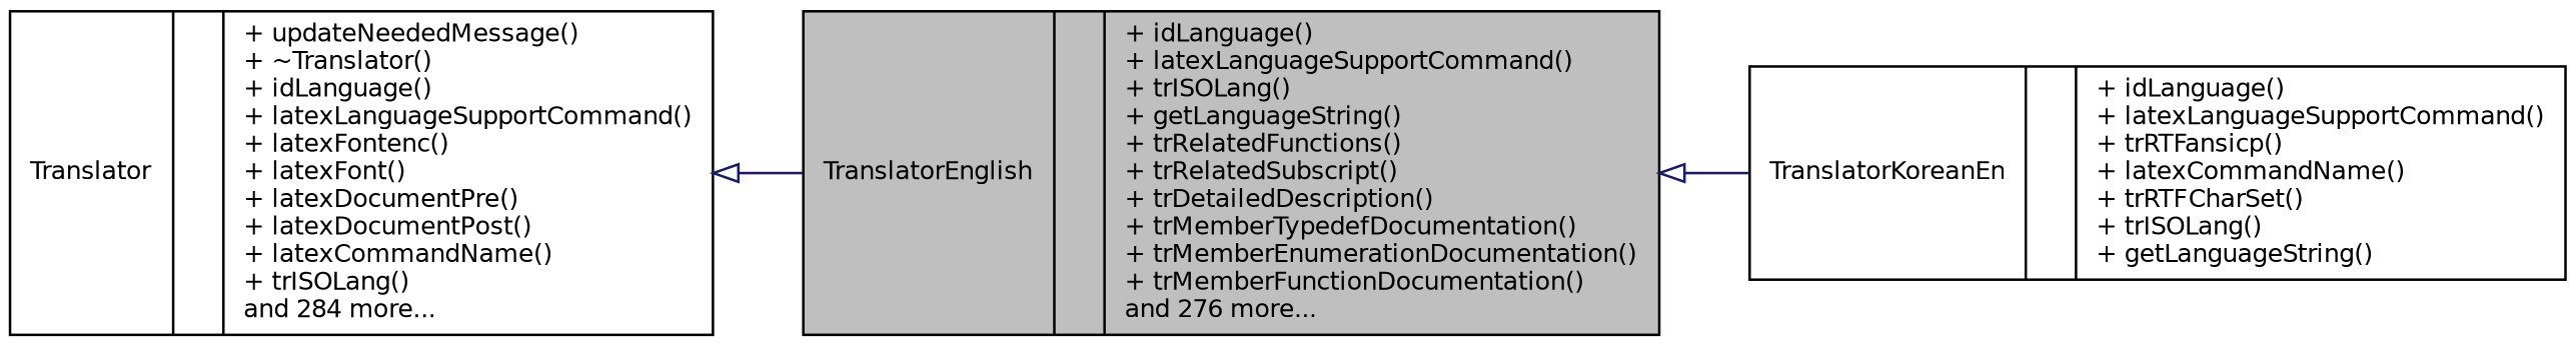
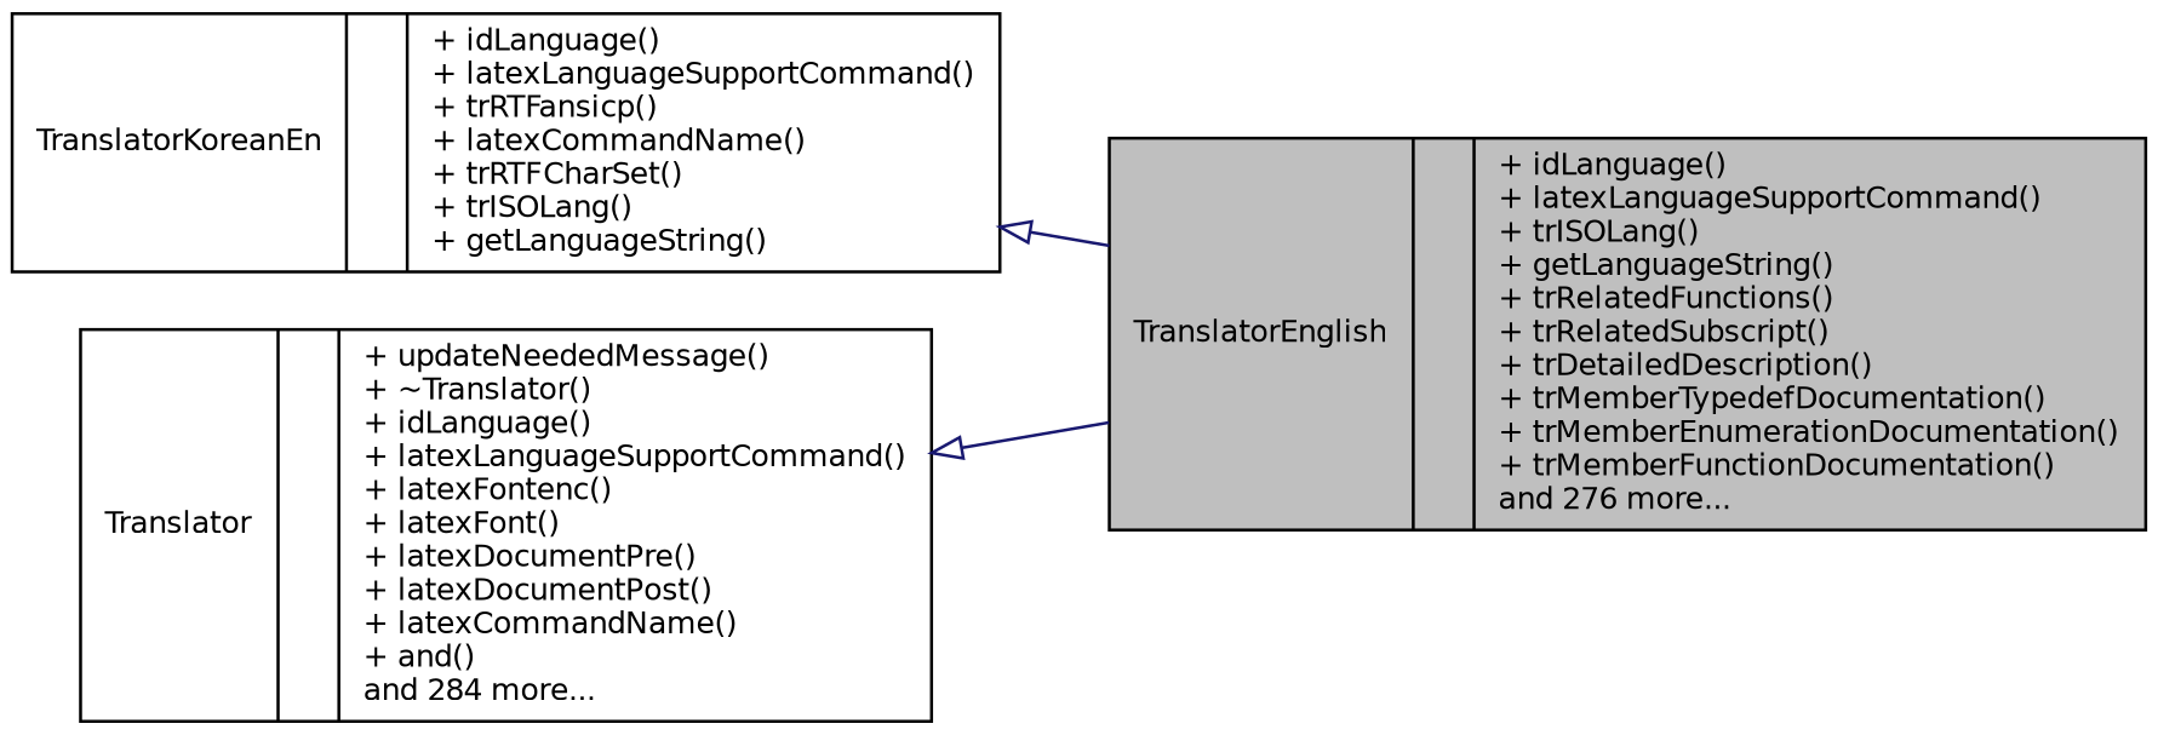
  digraph {
    rankdir=LR
    node [color=black fillcolor=white fontname=Helvetica fontsize=10 shape=record style=filled]
    edge [arrowtail=onormal color=midnightblue dir=back fontname=Helvetica fontsize=10 labelfontname=Helvetica labelfontsize=10 style=solid]
    n1 [fillcolor=grey75 fontcolor=black height=0.2 label="{TranslatorEnglish\n||+ idLanguage()\l+ latexLanguageSupportCommand()\l+ trISOLang()\l+ getLanguageString()\l+ trRelatedFunctions()\l+ trRelatedSubscript()\l+ trDetailedDescription()\l+ trMemberTypedefDocumentation()\l+ trMemberEnumerationDocumentation()\l+ trMemberFunctionDocumentation()\land 276 more...\l}" width=0.4]
    n2 [height=0.2 label="{TranslatorKoreanEn\n||+ idLanguage()\l+ latexLanguageSupportCommand()\l+ trRTFansicp()\l+ latexCommandName()\l+ trRTFCharSet()\l+ trISOLang()\l+ getLanguageString()\l}" width=0.4]
-   n3 [height=0.2 label="{Translator\n||+ updateNeededMessage()\l+ ~Translator()\l+ idLanguage()\l+ latexLanguageSupportCommand()\l+ latexFontenc()\l+ latexFont()\l+ latexDocumentPre()\l+ latexDocumentPost()\l+ latexCommandName()\l+ trISOLang()\land 284 more...\l}" width=0.4]
-   n1 -> n2
+   n3 [height=0.2 label="{Translator\n||+ updateNeededMessage()\l+ ~Translator()\l+ idLanguage()\l+ latexLanguageSupportCommand()\l+ latexFontenc()\l+ latexFont()\l+ latexDocumentPre()\l+ latexDocumentPost()\l+ latexCommandName()\l+ and()\land 284 more...\l}" width=0.4]
+   n2 -> n1
    n3 -> n1
  }
